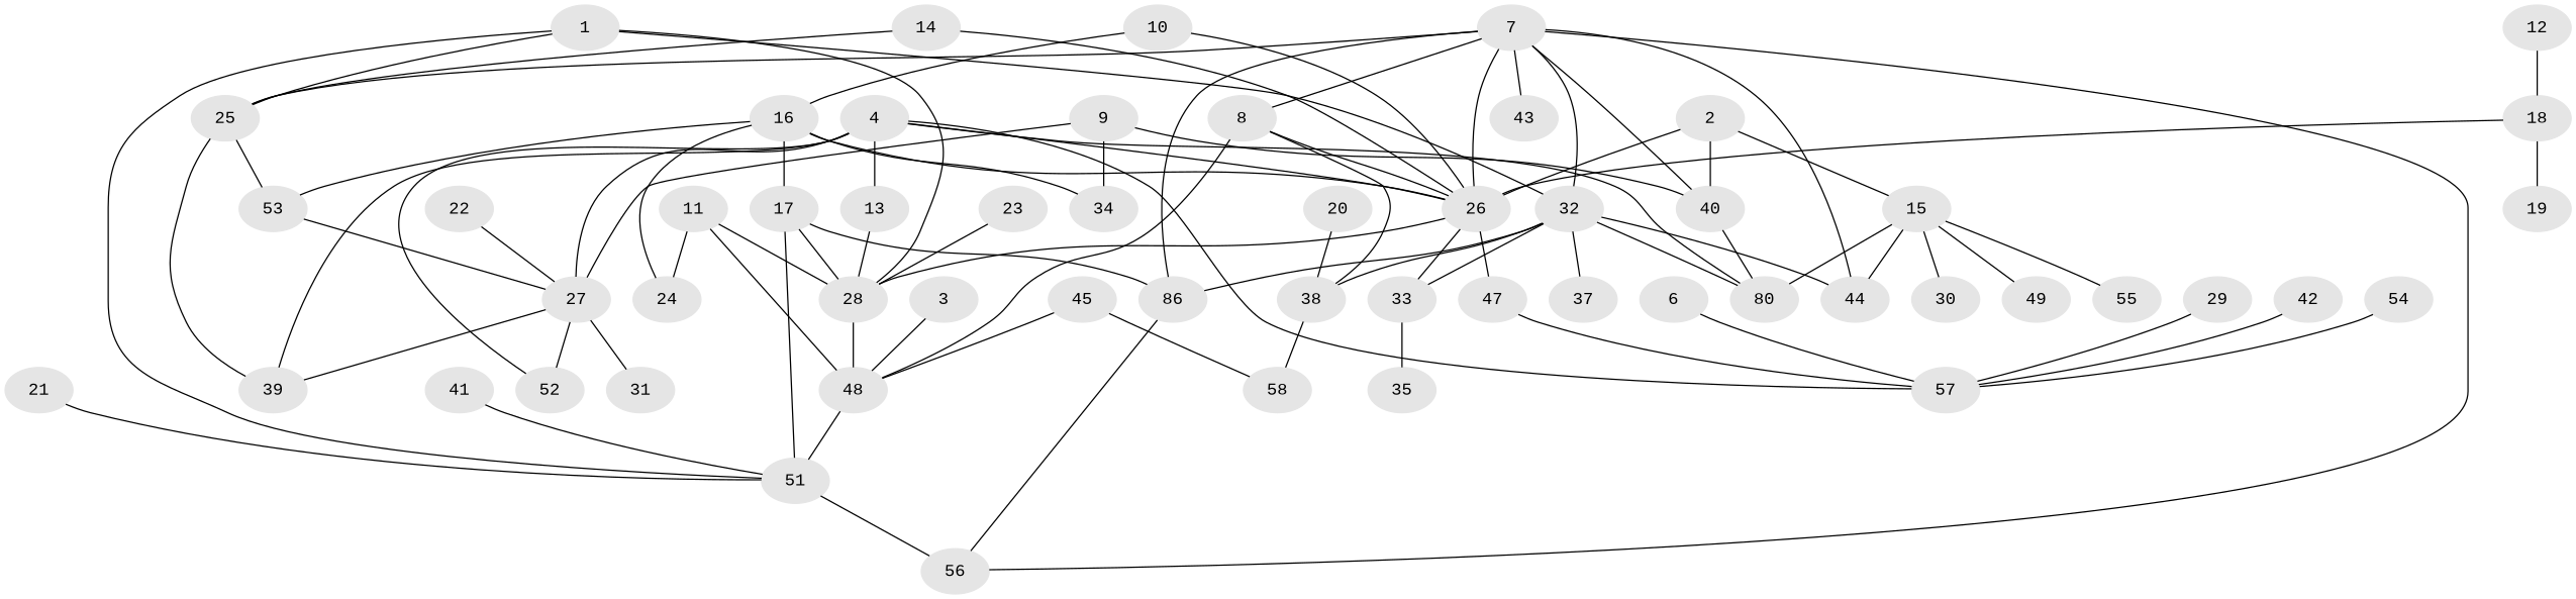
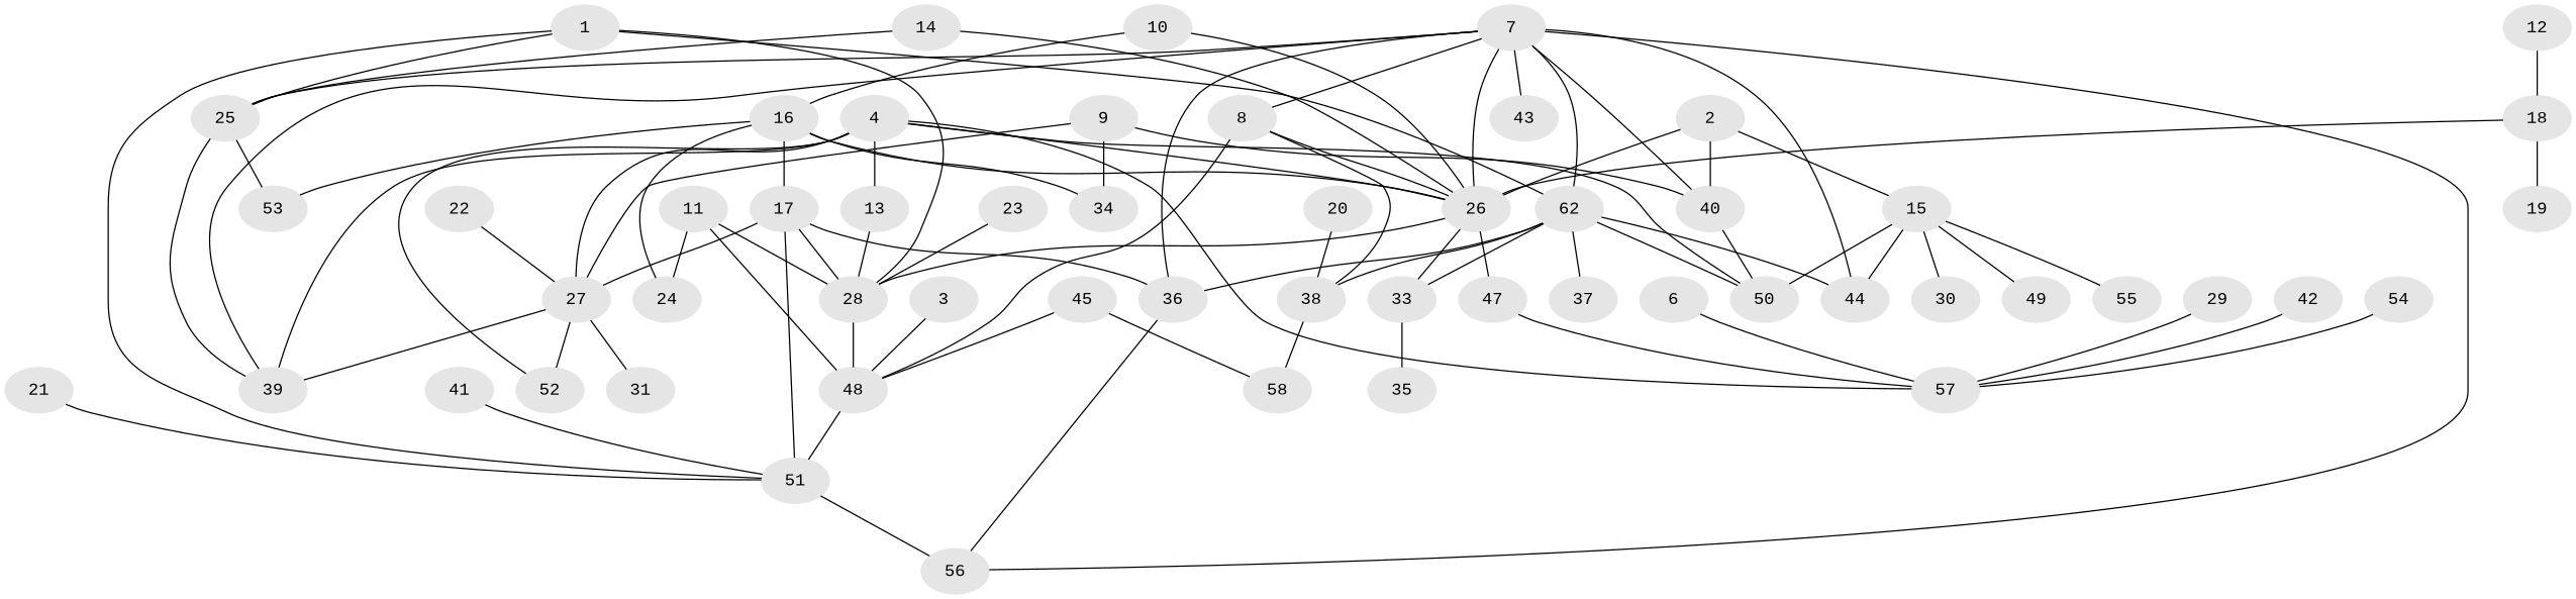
  graph {
    fontname="Liberation Mono"
    node [color=gray90 fontname="Liberation Mono" style=filled]
    edge [fontname="Liberation Mono" weight=1.0]
    1
    25
    28
-   32
+   32 [label=62]
    51
    39
    53
    48
-   50 [label=80]
-   36 [label=86]
+   50
+   36
    44
    38
    33
    37
    56
    2
    15
    26
    40
    30
    49
    55
    47
    3
    4
    13
    27
    52
    57
    31
    6
    7
    8
    43
    58
    9
    34
    10
    16
    24
    17
    11
    12
    18
    19
    14
    20
    21
    22
    23
    35
    29
    41
    42
    45
    54
    1 -- 25
    1 -- 28
    1 -- 32
    1 -- 51
    25 -- 39
    25 -- 53
    28 -- 48
    32 -- 50
    32 -- 36 [weight=2.0]
    32 -- 44 [weight=2.0]
    32 -- 38
    32 -- 33
    32 -- 37
    51 -- 56 [weight=2.0]
    48 -- 51 [weight=2.0]
    36 -- 56
    38 -- 58
    33 -- 35
    2 -- 15
    2 -- 26
    2 -- 40
    15 -- 50
    15 -- 44
    15 -- 30
    15 -- 49
    15 -- 55
    26 -- 28
    26 -- 33
    26 -- 47
    40 -- 50
    47 -- 57
    3 -- 48
    4 -- 39
    4 -- 50
    4 -- 26
    4 -- 13
    4 -- 27 [weight=2.0]
    4 -- 52
    4 -- 57
    13 -- 28
    27 -- 39
    27 -- 52
    27 -- 31
    6 -- 57
    7 -- 25
    7 -- 32
+   7 -- 39
    7 -- 36 [weight=2.0]
    7 -- 44
    7 -- 56
    7 -- 26
    7 -- 40
    7 -- 8
    7 -- 43 [weight=2.0]
    8 -- 48
    8 -- 38
    8 -- 26
    9 -- 40
    9 -- 27
    9 -- 34
    10 -- 26
    10 -- 16
    16 -- 53
    16 -- 26
    16 -- 34
    16 -- 24
    16 -- 17
    17 -- 28
    17 -- 51
    17 -- 36 [weight=2.0]
-   53 -- 27
+   17 -- 27
    11 -- 28
    11 -- 48
    11 -- 24
    12 -- 18
    18 -- 26
    18 -- 19
    14 -- 25
    14 -- 26
    20 -- 38
    21 -- 51
    22 -- 27
    23 -- 28
    29 -- 57
    41 -- 51
    42 -- 57
    45 -- 48
    45 -- 58
    54 -- 57
  }
